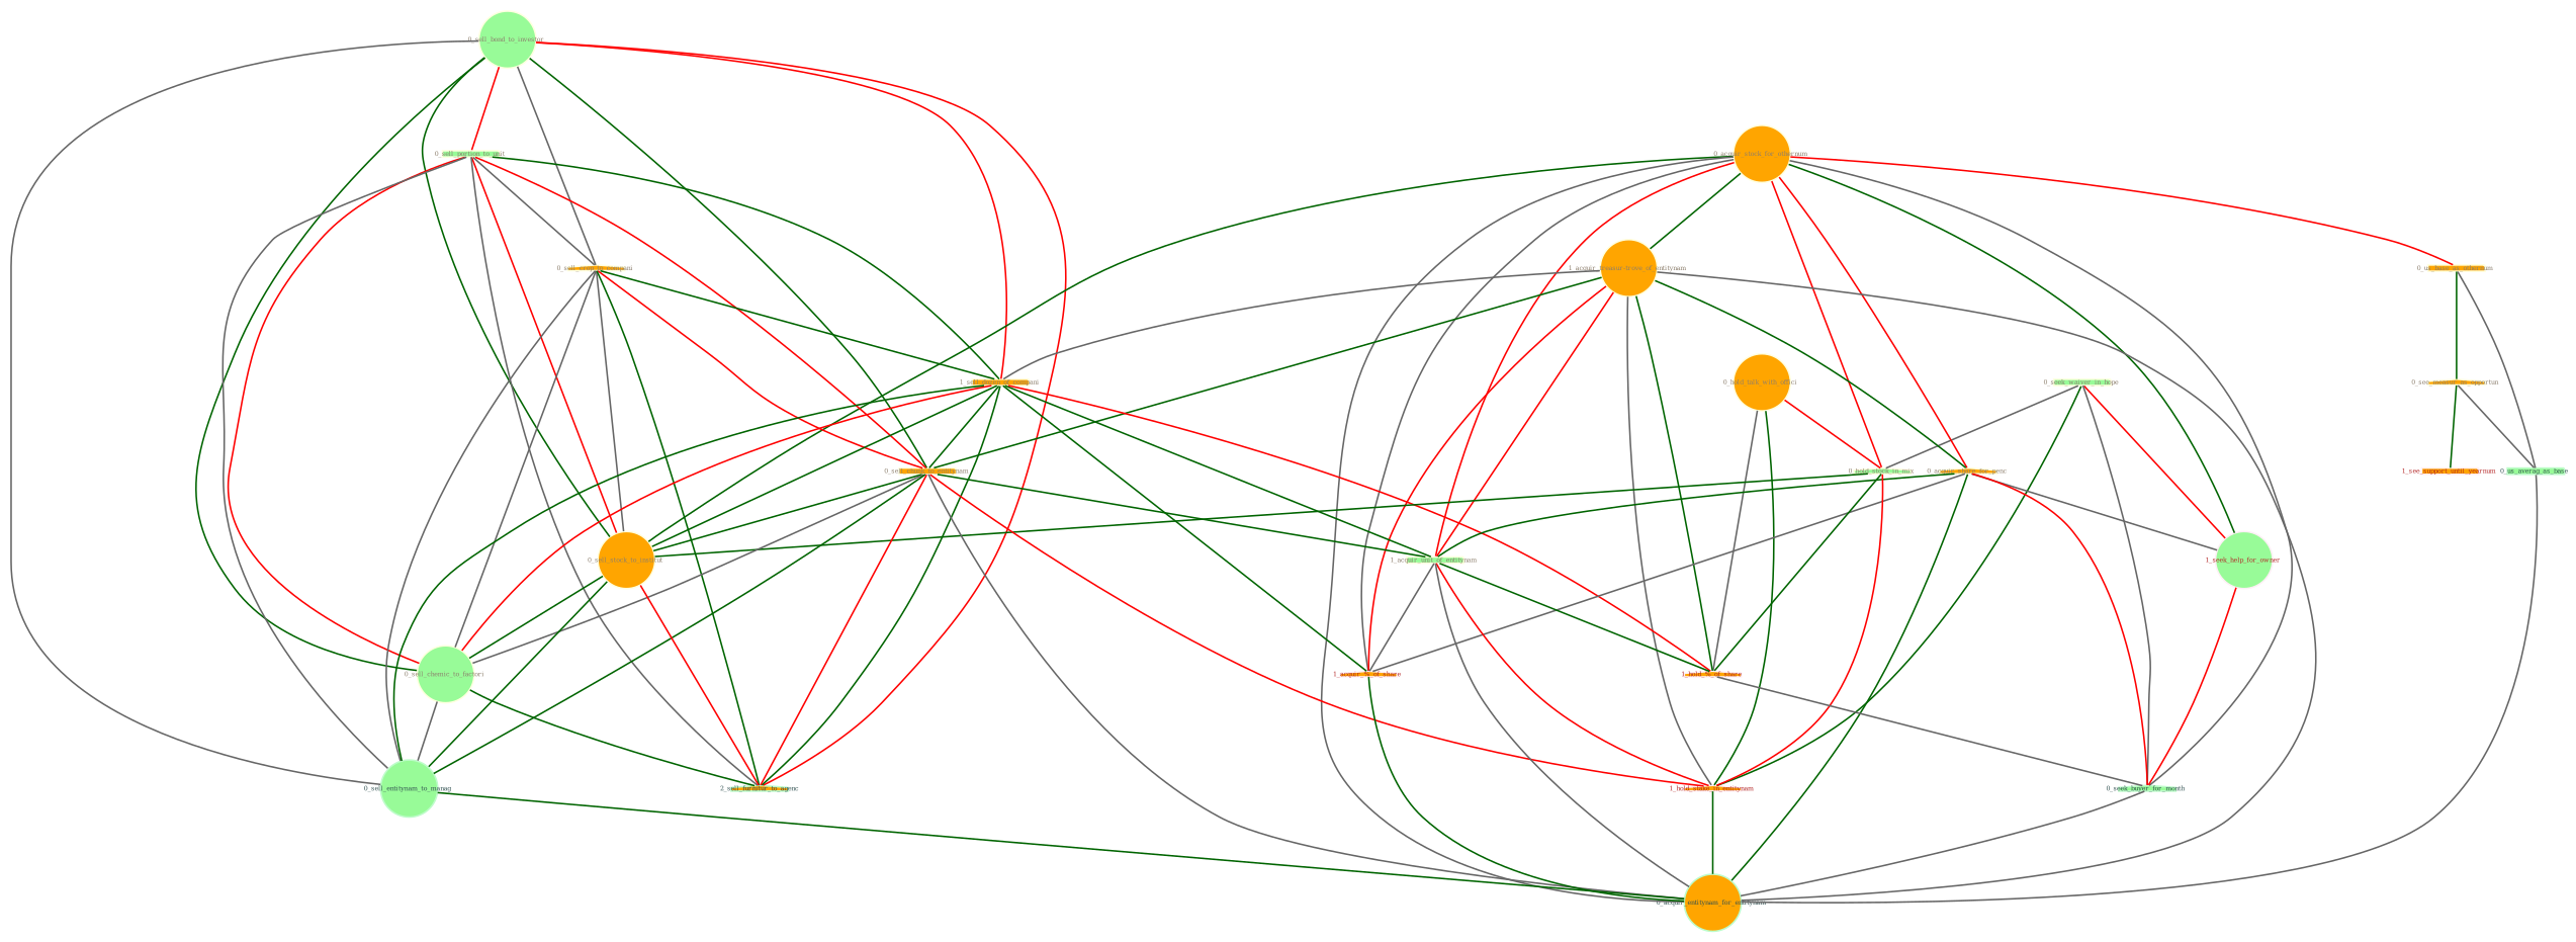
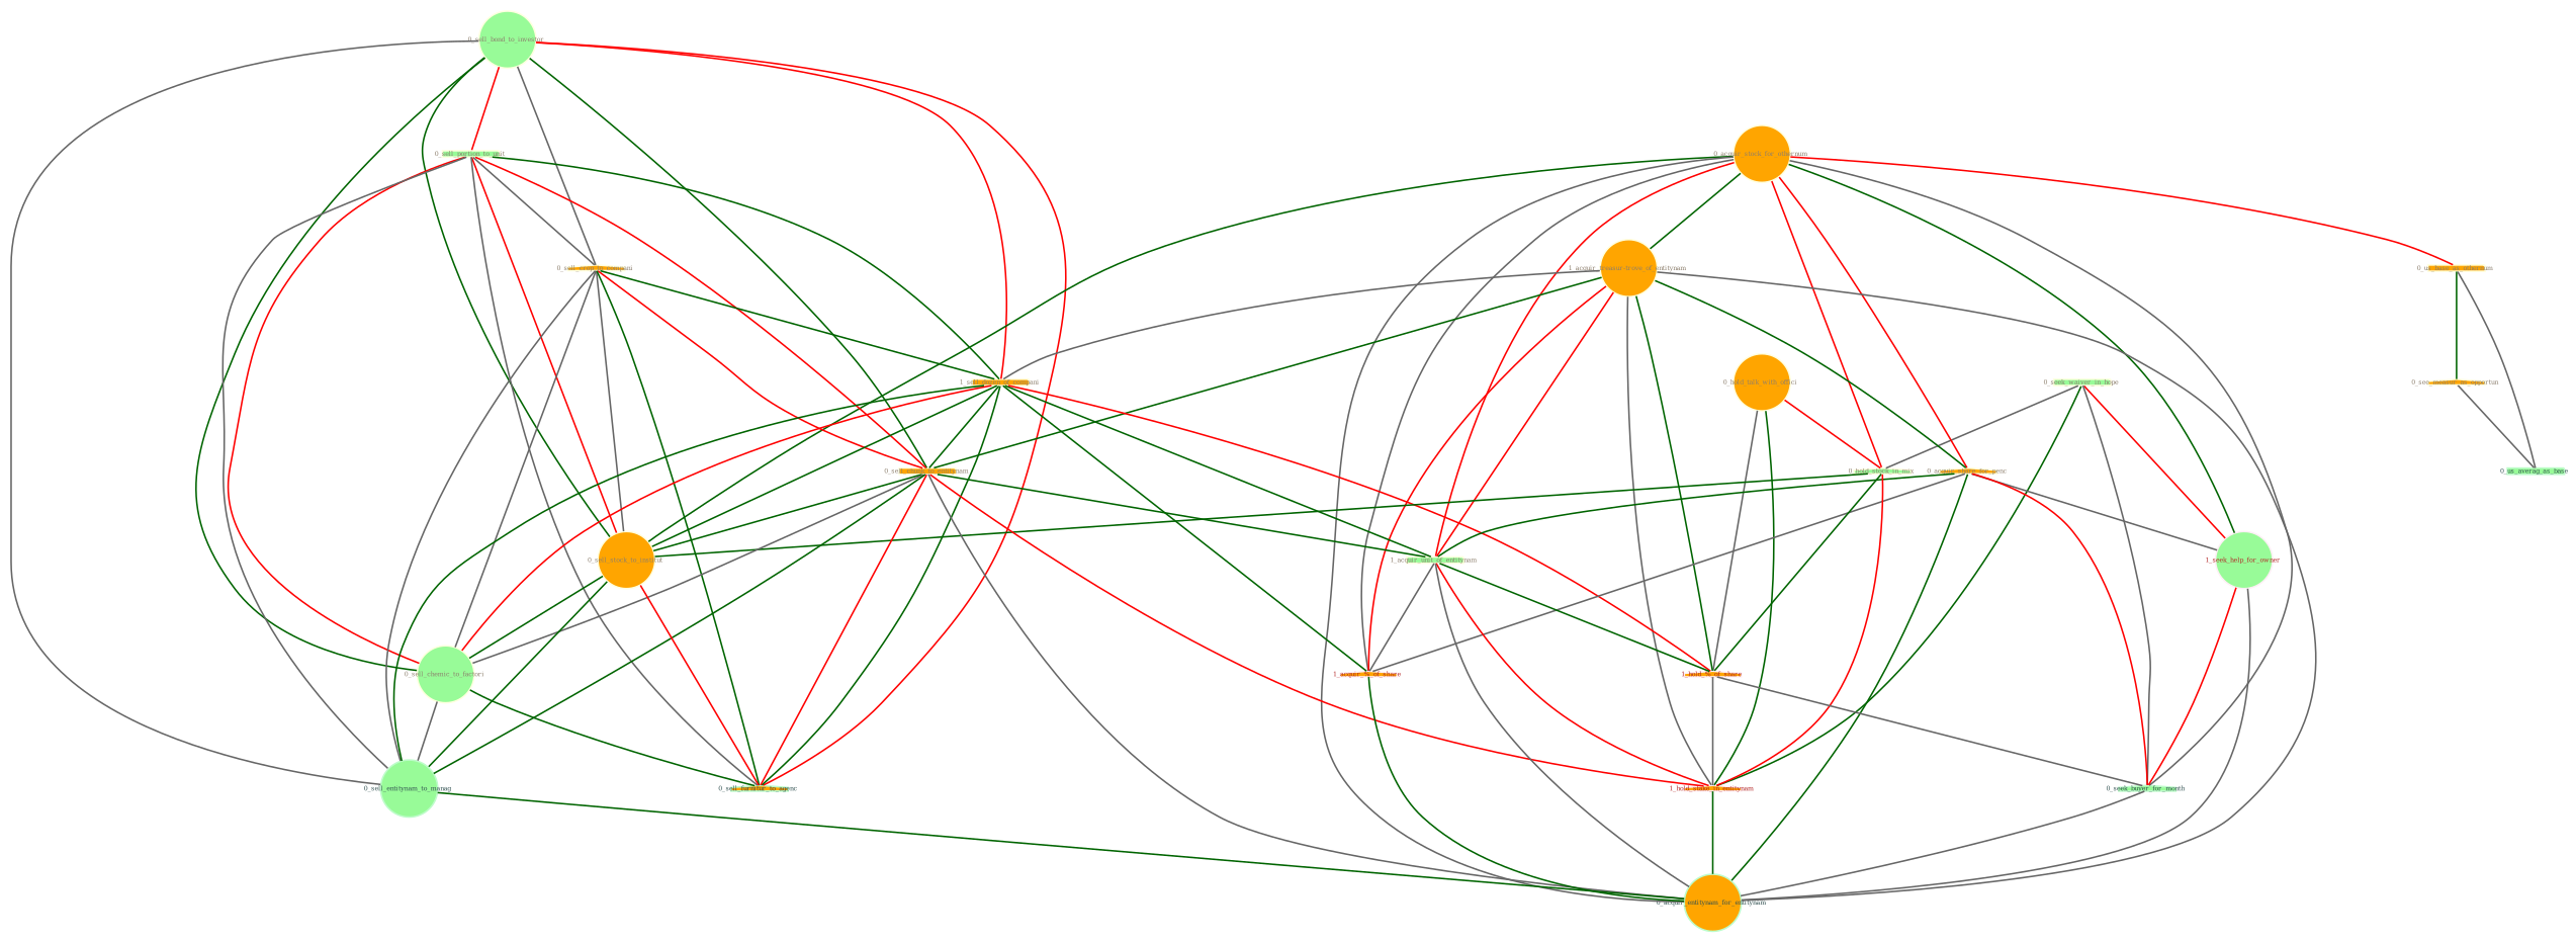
  graph {
    node [color="#ffffe0" fillcolor=orange fixedsize=true fontcolor="#8b7d6b" fontsize=4 shape=circle style=filled]
    edge [color=darkgreen w=1]
    "0_seek_waiver_in_hope " [fillcolor=palegreen height=.06 shape=note width=.5]
    "0_hold_talk_with_offici " [height=.06 width=.5]
    "0_sell_bond_to_investor " [fillcolor=palegreen height=.06 width=.5]
    "0_acquir_stock_for_othernum " [height=.06 width=.5]
    "0_us_base_as_othernum " [height=.06 shape=note width=.5]
    "1_acquir_treasur-trove_of_entitynam " [height=.06 width=.5]
    "0_sell_portion_to_unit " [fillcolor=palegreen height=.06 shape=note width=.5]
    "0_sell_crop_to_compani " [height=.06 shape=house width=.5]
    "1_sell_dozen_of_compani " [height=.06 shape=note width=.5]
    "0_acquir_share_for_penc " [height=.06 shape=house width=.5]
    "0_hold_stock_in_mix " [fillcolor=palegreen height=.06 shape=house width=.5]
    "0_sell_chunk_to_entitynam " [height=.06 shape=note width=.5]
    "0_sell_stock_to_institut " [height=.06 width=.5]
    "0_see_measur_as_opportun " [height=.06 shape=house width=.5]
    "1_acquir_unit_of_entitynam " [fillcolor=palegreen height=.06 shape=note width=.5]
    "0_sell_chemic_to_factori " [fillcolor=palegreen height=.06 width=.5]
    "1_hold_%_of_share " [color="#fff0f5" fontcolor="#b22222" height=.06 shape=house width=.5]
    "1_hold_stake_in_entitynam " [color="#fff0f5" fontcolor="#b22222" height=.06 shape=house width=.5]
    "1_seek_help_for_owner " [color="#fff0f5" fillcolor=palegreen fontcolor="#b22222" height=.06 width=.5]
    "1_acquir_%_of_share " [color="#fff0f5" fontcolor="#b22222" height=.06 shape=house width=.5]
-   "1_see_support_until_yearnum " [color="#fff0f5" fontcolor="#b22222" height=.06 shape=note width=.5]
    "0_seek_buyer_for_month " [color="#BDFCC9" fillcolor=palegreen fontcolor="#2f4f4f" height=.06 shape=house width=.5]
-   "0_sell_furnitur_to_agenc " [color="#BDFCC9" fontcolor="#2f4f4f" height=.06 shape=house width=.5 label="2_sell_furnitur_to_agenc"]
+   "0_sell_furnitur_to_agenc " [color="#BDFCC9" fontcolor="#2f4f4f" height=.06 shape=house width=.5]
    "0_sell_entitynam_to_manag " [color="#BDFCC9" fillcolor=palegreen fontcolor="#2f4f4f" height=.06 width=.5]
    "0_acquir_entitynam_for_entitynam " [color="#BDFCC9" fontcolor="#2f4f4f" height=.06 width=.5]
    "0_us_averag_as_base " [color="#BDFCC9" fillcolor=palegreen fontcolor="#2f4f4f" height=.06 shape=note width=.5]
    subgraph sub_1 {
      "0_seek_waiver_in_hope "
      "0_hold_talk_with_offici "
      "0_sell_bond_to_investor "
      "0_acquir_stock_for_othernum "
      "0_us_base_as_othernum "
      "1_acquir_treasur-trove_of_entitynam "
      "0_sell_portion_to_unit "
      "0_sell_crop_to_compani "
      "1_sell_dozen_of_compani "
      "0_acquir_share_for_penc "
      "0_hold_stock_in_mix "
      "0_sell_chunk_to_entitynam "
      "0_sell_stock_to_institut "
      "0_see_measur_as_opportun "
      "1_acquir_unit_of_entitynam "
      "0_sell_chemic_to_factori "
    }
    subgraph sub_2 {
      "1_hold_%_of_share "
      "1_hold_stake_in_entitynam "
      "1_seek_help_for_owner "
      "1_acquir_%_of_share "
-     "1_see_support_until_yearnum "
    }
    "0_seek_waiver_in_hope " -- "0_hold_stock_in_mix " [color=gray40]
    "0_seek_waiver_in_hope " -- "1_hold_stake_in_entitynam "
    "0_seek_waiver_in_hope " -- "1_seek_help_for_owner " [color=red]
    "0_seek_waiver_in_hope " -- "0_seek_buyer_for_month " [color=gray40]
    "0_hold_talk_with_offici " -- "0_hold_stock_in_mix " [color=red]
    "0_hold_talk_with_offici " -- "1_hold_%_of_share " [color=gray40]
    "0_hold_talk_with_offici " -- "1_hold_stake_in_entitynam "
    "0_sell_bond_to_investor " -- "0_sell_portion_to_unit " [color=red w=2]
    "0_sell_bond_to_investor " -- "0_sell_crop_to_compani " [color=gray40 w=2]
    "0_sell_bond_to_investor " -- "1_sell_dozen_of_compani " [color=red]
    "0_sell_bond_to_investor " -- "0_sell_chunk_to_entitynam " [w=2]
    "0_sell_bond_to_investor " -- "0_sell_stock_to_institut " [w=2]
    "0_sell_bond_to_investor " -- "0_sell_chemic_to_factori " [w=2]
    "0_sell_bond_to_investor " -- "0_sell_furnitur_to_agenc " [color=red w=2]
    "0_sell_bond_to_investor " -- "0_sell_entitynam_to_manag " [color=gray40 w=2]
    "0_acquir_stock_for_othernum " -- "0_us_base_as_othernum " [color=red]
    "0_acquir_stock_for_othernum " -- "1_acquir_treasur-trove_of_entitynam "
    "0_acquir_stock_for_othernum " -- "0_acquir_share_for_penc " [color=red w=2]
    "0_acquir_stock_for_othernum " -- "0_hold_stock_in_mix " [color=red]
    "0_acquir_stock_for_othernum " -- "0_sell_stock_to_institut "
    "0_acquir_stock_for_othernum " -- "1_acquir_unit_of_entitynam " [color=red]
    "0_acquir_stock_for_othernum " -- "1_seek_help_for_owner "
    "0_acquir_stock_for_othernum " -- "1_acquir_%_of_share " [color=gray40]
    "0_acquir_stock_for_othernum " -- "0_seek_buyer_for_month " [color=gray40]
    "0_acquir_stock_for_othernum " -- "0_acquir_entitynam_for_entitynam " [color=gray40 w=2]
    "0_us_base_as_othernum " -- "0_see_measur_as_opportun "
    "0_us_base_as_othernum " -- "0_us_averag_as_base " [color=gray40 w=2]
    "1_acquir_treasur-trove_of_entitynam " -- "1_sell_dozen_of_compani " [color=gray40]
    "1_acquir_treasur-trove_of_entitynam " -- "0_acquir_share_for_penc "
    "1_acquir_treasur-trove_of_entitynam " -- "0_sell_chunk_to_entitynam "
    "1_acquir_treasur-trove_of_entitynam " -- "1_acquir_unit_of_entitynam " [color=red w=3]
    "1_acquir_treasur-trove_of_entitynam " -- "1_hold_%_of_share "
    "1_acquir_treasur-trove_of_entitynam " -- "1_hold_stake_in_entitynam " [color=gray40]
    "1_acquir_treasur-trove_of_entitynam " -- "1_acquir_%_of_share " [color=red w=2]
    "1_acquir_treasur-trove_of_entitynam " -- "0_acquir_entitynam_for_entitynam " [color=gray40 w=2]
    "0_sell_portion_to_unit " -- "0_sell_crop_to_compani " [color=gray40 w=2]
    "0_sell_portion_to_unit " -- "1_sell_dozen_of_compani "
    "0_sell_portion_to_unit " -- "0_sell_chunk_to_entitynam " [color=red w=2]
    "0_sell_portion_to_unit " -- "0_sell_stock_to_institut " [color=red w=2]
    "0_sell_portion_to_unit " -- "0_sell_chemic_to_factori " [color=red w=2]
    "0_sell_portion_to_unit " -- "0_sell_furnitur_to_agenc " [color=gray40 w=2]
    "0_sell_portion_to_unit " -- "0_sell_entitynam_to_manag " [color=gray40 w=2]
    "0_sell_crop_to_compani " -- "1_sell_dozen_of_compani " [w=2]
    "0_sell_crop_to_compani " -- "0_sell_chunk_to_entitynam " [color=red w=2]
    "0_sell_crop_to_compani " -- "0_sell_stock_to_institut " [color=gray40 w=2]
    "0_sell_crop_to_compani " -- "0_sell_chemic_to_factori " [color=gray40 w=2]
    "0_sell_crop_to_compani " -- "0_sell_furnitur_to_agenc " [w=2]
    "0_sell_crop_to_compani " -- "0_sell_entitynam_to_manag " [color=gray40 w=2]
    "1_sell_dozen_of_compani " -- "0_sell_chunk_to_entitynam "
    "1_sell_dozen_of_compani " -- "0_sell_stock_to_institut "
    "1_sell_dozen_of_compani " -- "1_acquir_unit_of_entitynam "
    "1_sell_dozen_of_compani " -- "0_sell_chemic_to_factori " [color=red]
    "1_sell_dozen_of_compani " -- "1_hold_%_of_share " [color=red]
    "1_sell_dozen_of_compani " -- "1_acquir_%_of_share "
    "1_sell_dozen_of_compani " -- "0_sell_furnitur_to_agenc "
    "1_sell_dozen_of_compani " -- "0_sell_entitynam_to_manag "
    "0_acquir_share_for_penc " -- "1_acquir_unit_of_entitynam "
    "0_acquir_share_for_penc " -- "1_seek_help_for_owner " [color=gray40]
    "0_acquir_share_for_penc " -- "1_acquir_%_of_share " [color=gray40]
    "0_acquir_share_for_penc " -- "0_seek_buyer_for_month " [color=red]
    "0_acquir_share_for_penc " -- "0_acquir_entitynam_for_entitynam " [w=2]
    "0_hold_stock_in_mix " -- "0_sell_stock_to_institut "
    "0_hold_stock_in_mix " -- "1_hold_%_of_share "
    "0_hold_stock_in_mix " -- "1_hold_stake_in_entitynam " [color=red w=2]
    "0_sell_chunk_to_entitynam " -- "0_sell_stock_to_institut " [w=2]
    "0_sell_chunk_to_entitynam " -- "1_acquir_unit_of_entitynam "
    "0_sell_chunk_to_entitynam " -- "0_sell_chemic_to_factori " [color=gray40 w=2]
    "0_sell_chunk_to_entitynam " -- "1_hold_stake_in_entitynam " [color=red]
    "0_sell_chunk_to_entitynam " -- "0_sell_furnitur_to_agenc " [color=red w=2]
    "0_sell_chunk_to_entitynam " -- "0_sell_entitynam_to_manag " [w=2]
    "0_sell_chunk_to_entitynam " -- "0_acquir_entitynam_for_entitynam " [color=gray40]
    "0_sell_stock_to_institut " -- "0_sell_chemic_to_factori " [w=2]
    "0_sell_stock_to_institut " -- "0_sell_furnitur_to_agenc " [color=red w=2]
    "0_sell_stock_to_institut " -- "0_sell_entitynam_to_manag " [w=2]
-   "0_see_measur_as_opportun " -- "1_see_support_until_yearnum "
    "0_see_measur_as_opportun " -- "0_us_averag_as_base " [color=gray40]
    "1_acquir_unit_of_entitynam " -- "1_hold_%_of_share "
    "1_acquir_unit_of_entitynam " -- "1_hold_stake_in_entitynam " [color=red]
    "1_acquir_unit_of_entitynam " -- "1_acquir_%_of_share " [color=gray40 w=2]
    "1_acquir_unit_of_entitynam " -- "0_acquir_entitynam_for_entitynam " [color=gray40 w=2]
    "0_sell_chemic_to_factori " -- "0_sell_furnitur_to_agenc " [w=2]
    "0_sell_chemic_to_factori " -- "0_sell_entitynam_to_manag " [color=gray40 w=2]
+   "1_hold_%_of_share " -- "1_hold_stake_in_entitynam " [color=gray40]
    "1_hold_%_of_share " -- "0_seek_buyer_for_month " [color=gray40 w=3]
    "1_hold_stake_in_entitynam " -- "0_acquir_entitynam_for_entitynam "
    "1_seek_help_for_owner " -- "0_seek_buyer_for_month " [color=red w=2]
-   "0_us_averag_as_base " -- "0_acquir_entitynam_for_entitynam " [color=gray40]
+   "1_seek_help_for_owner " -- "0_acquir_entitynam_for_entitynam " [color=gray40]
    "1_acquir_%_of_share " -- "0_acquir_entitynam_for_entitynam "
    "0_seek_buyer_for_month " -- "0_acquir_entitynam_for_entitynam " [color=gray40]
    "0_sell_entitynam_to_manag " -- "0_acquir_entitynam_for_entitynam "
  }
